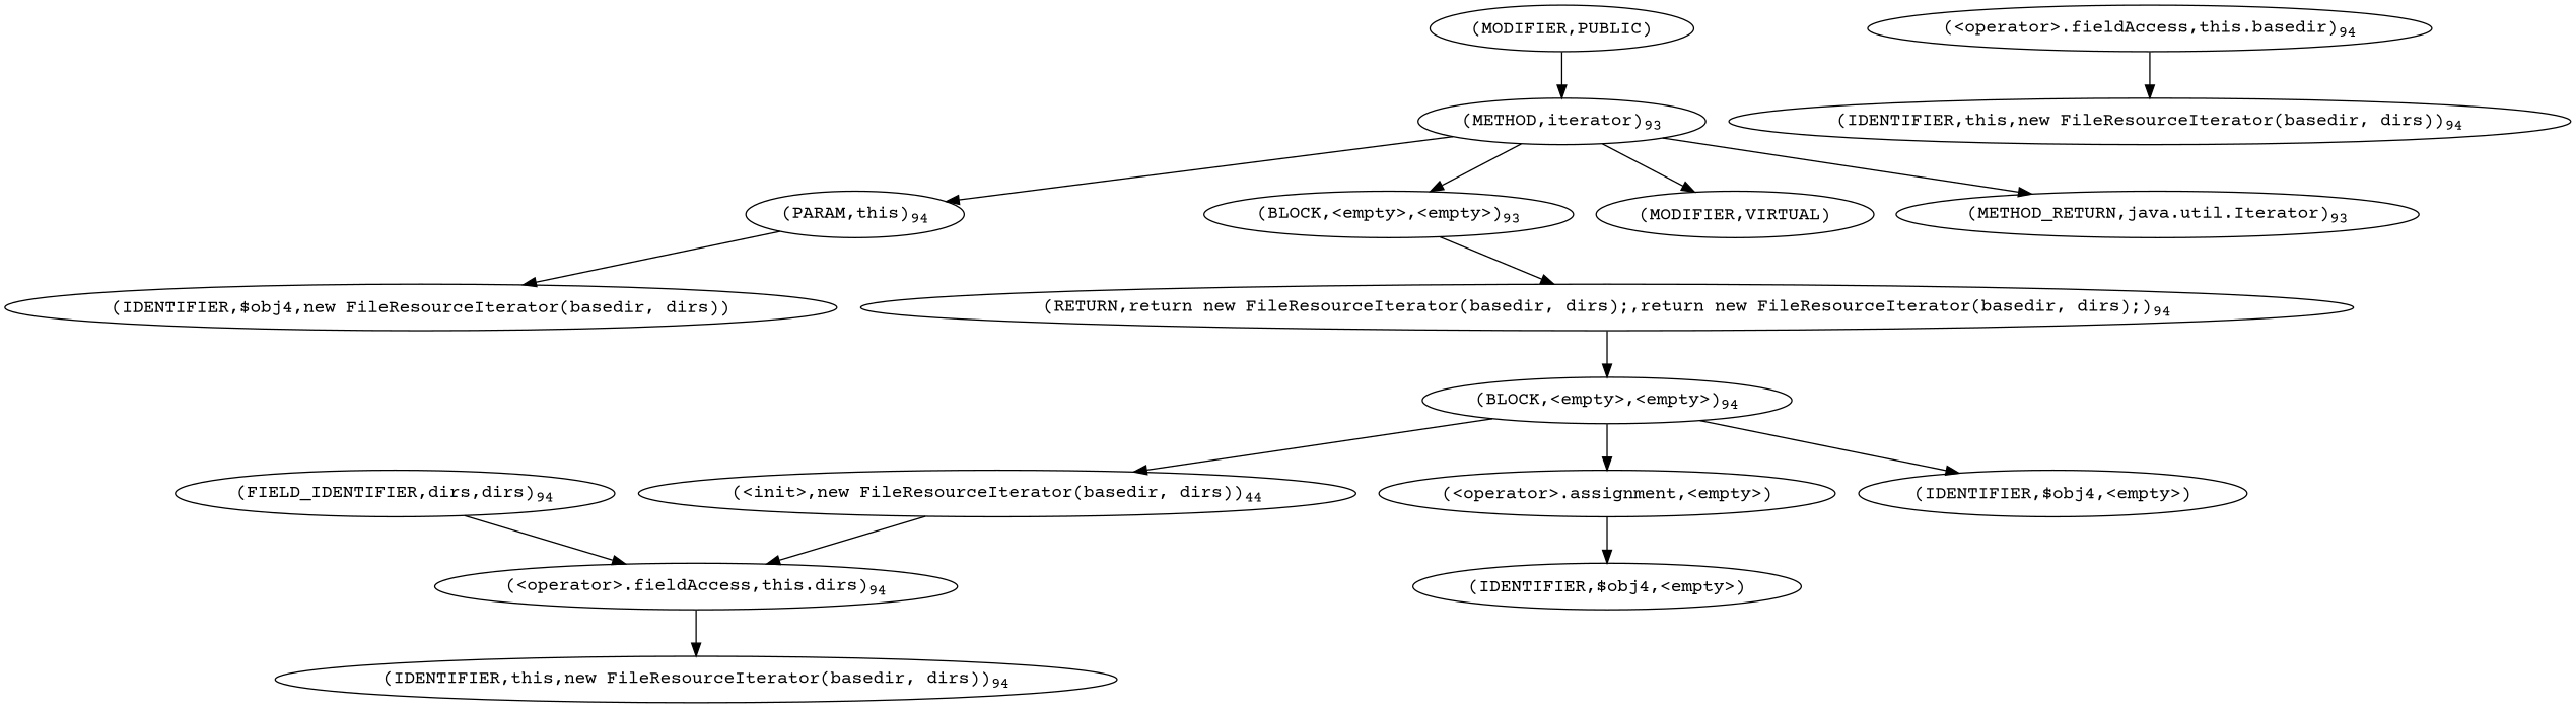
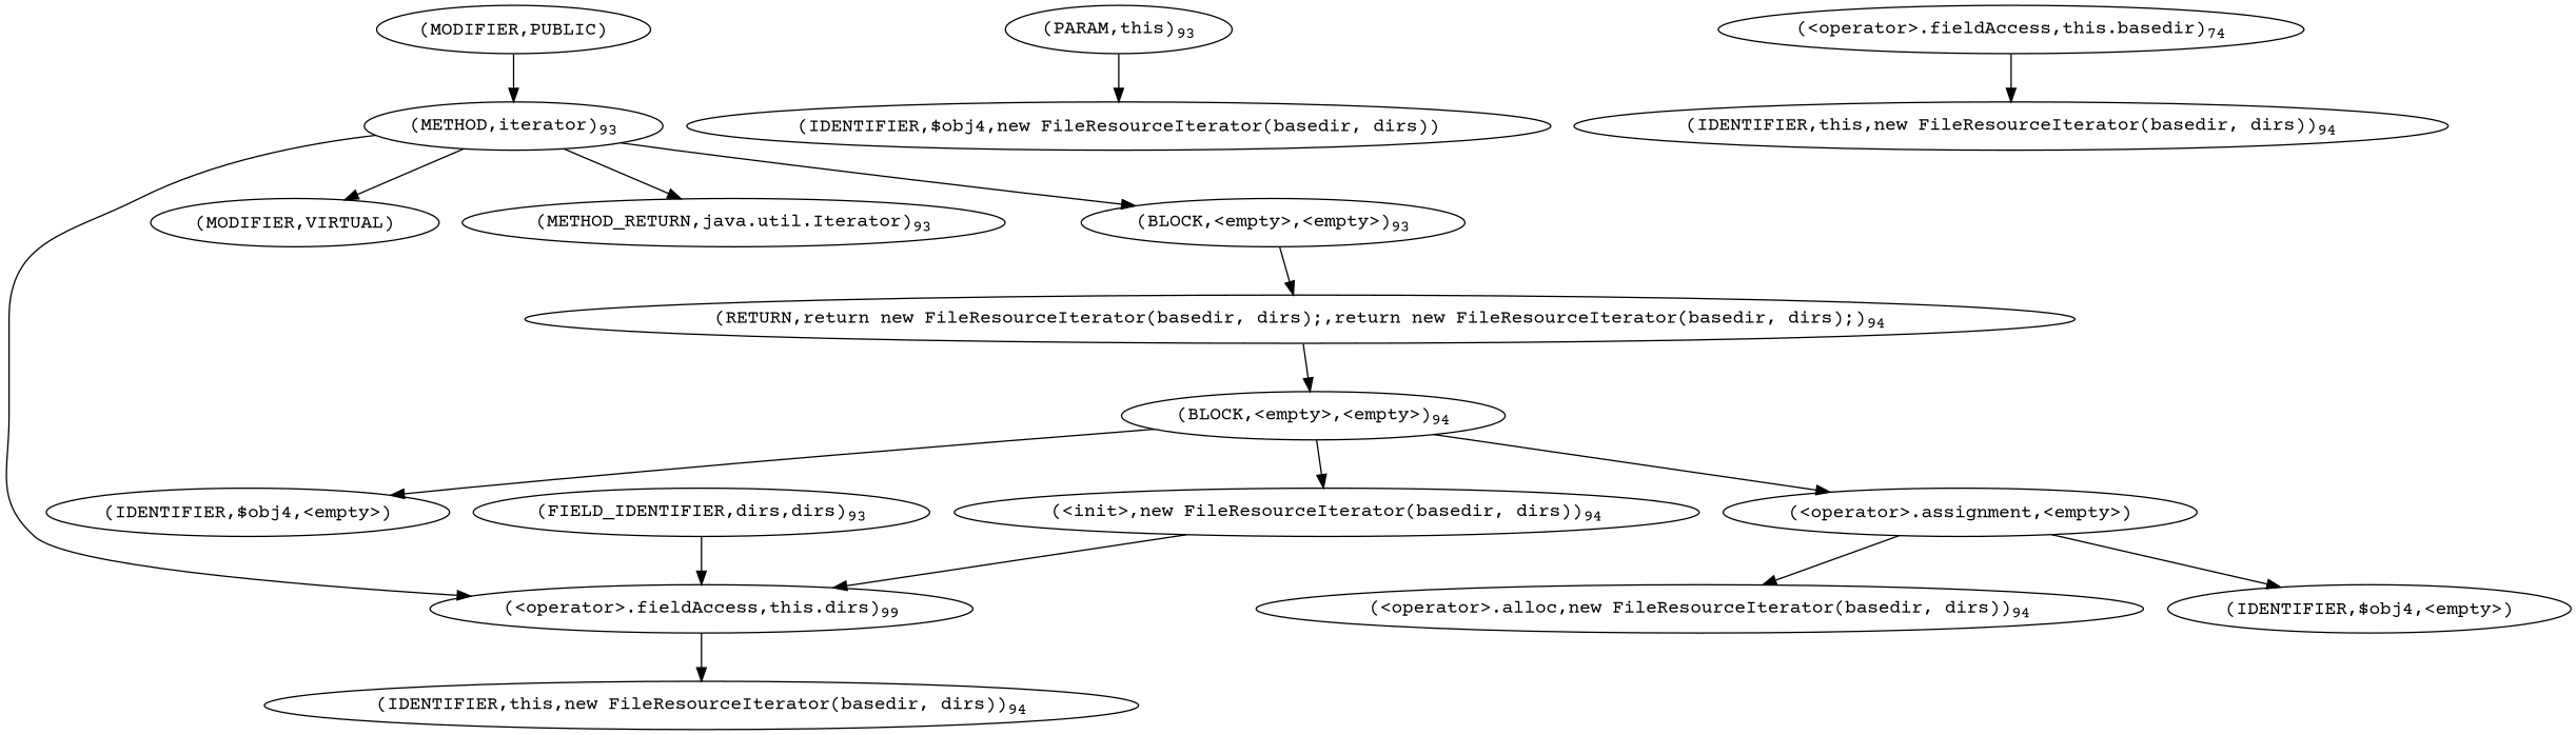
  digraph {
    fontname="Courier Prime"
    node [fontname="Courier Prime"]
    edge [fontname="Courier Prime"]
    n1 [label=<(METHOD,iterator)<SUB>93</SUB>>]
-   n2 [label=<(PARAM,this)<SUB>94</SUB>>]
+   n2 [label=<(PARAM,this)<SUB>93</SUB>>]
    n3 [label=<(BLOCK,&lt;empty&gt;,&lt;empty&gt;)<SUB>93</SUB>>]
    n4 [label=<(MODIFIER,VIRTUAL)>]
    n5 [label=<(METHOD_RETURN,java.util.Iterator)<SUB>93</SUB>>]
    n6 [label=<(IDENTIFIER,$obj4,new FileResourceIterator(basedir, dirs))>]
    n7 [label=<(RETURN,return new FileResourceIterator(basedir, dirs);,return new FileResourceIterator(basedir, dirs);)<SUB>94</SUB>>]
    n8 [label=<(MODIFIER,PUBLIC)>]
    n9 [label=<(BLOCK,&lt;empty&gt;,&lt;empty&gt;)<SUB>94</SUB>>]
    n10 [label=<(&lt;operator&gt;.assignment,&lt;empty&gt;)>]
-   n11 [label=<(&lt;init&gt;,new FileResourceIterator(basedir, dirs))<SUB>44</SUB>>]
+   n11 [label=<(&lt;init&gt;,new FileResourceIterator(basedir, dirs))<SUB>94</SUB>>]
    n12 [label=<(IDENTIFIER,$obj4,&lt;empty&gt;)>]
    n13 [label=<(IDENTIFIER,$obj4,&lt;empty&gt;)>]
-   n15 [label=<(&lt;operator&gt;.fieldAccess,this.dirs)<SUB>94</SUB>>]
-   n16 [label=<(&lt;operator&gt;.fieldAccess,this.basedir)<SUB>94</SUB>>]
+   n14 [label=<(&lt;operator&gt;.alloc,new FileResourceIterator(basedir, dirs))<SUB>94</SUB>>]
+   n15 [label=<(&lt;operator&gt;.fieldAccess,this.dirs)<SUB>99</SUB>>]
+   n16 [label=<(&lt;operator&gt;.fieldAccess,this.basedir)<SUB>74</SUB>>]
    n17 [label=<(IDENTIFIER,this,new FileResourceIterator(basedir, dirs))<SUB>94</SUB>>]
    n18 [label=<(IDENTIFIER,this,new FileResourceIterator(basedir, dirs))<SUB>94</SUB>>]
-   n19 [label=<(FIELD_IDENTIFIER,dirs,dirs)<SUB>94</SUB>>]
-   n1 -> n2
+   n19 [label=<(FIELD_IDENTIFIER,dirs,dirs)<SUB>93</SUB>>]
+   n1 -> n15
    n1 -> n3
    n1 -> n4
    n1 -> n5
    n2 -> n6
    n3 -> n7
    n7 -> n9
    n8 -> n1
    n9 -> n10
    n9 -> n11
    n9 -> n12
    n10 -> n13
+   n10 -> n14
    n11 -> n15
    n15 -> n18
    n16 -> n17
    n19 -> n15
  }
